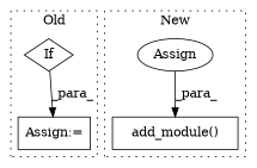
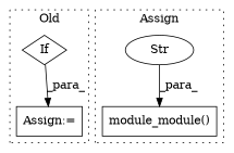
  digraph {
    node [l=3 shape=box]
    n1 [a=96 label=If s=4654 shape=diamond]
    n2 [a=68 label="Assign:=" s=4710]
-   n3 [a=75 l="16,1" label="add_module()" s="3947,3987"]
-   n4 [a=66 l=12 label=Assign s=3963 shape=ellipse]
+   n3 [a=75 l="16,1" label="module_module()" s="3947,3987"]
+   n4 [a=66 l=12 label=Str s=3963 shape=ellipse]
    subgraph cluster_1 {
      label=Old
      style=dotted
      n1
      n2
    }
    subgraph cluster_2 {
-     label=New
+     label=Assign
      style=dotted
      n3
      n4
    }
    n1 -> n2 [label=_para_]
    n4 -> n3 [label=_para_]
  }
